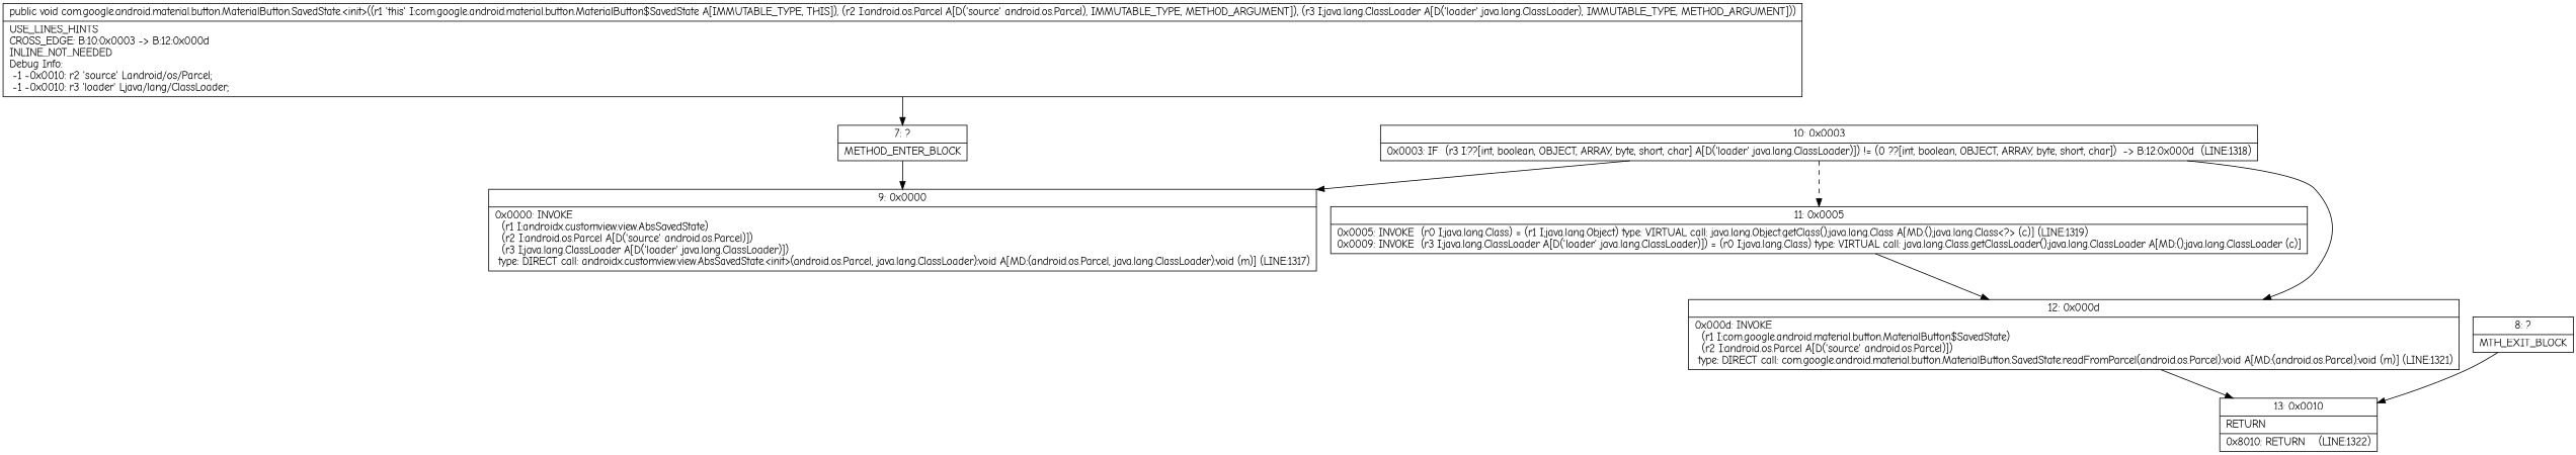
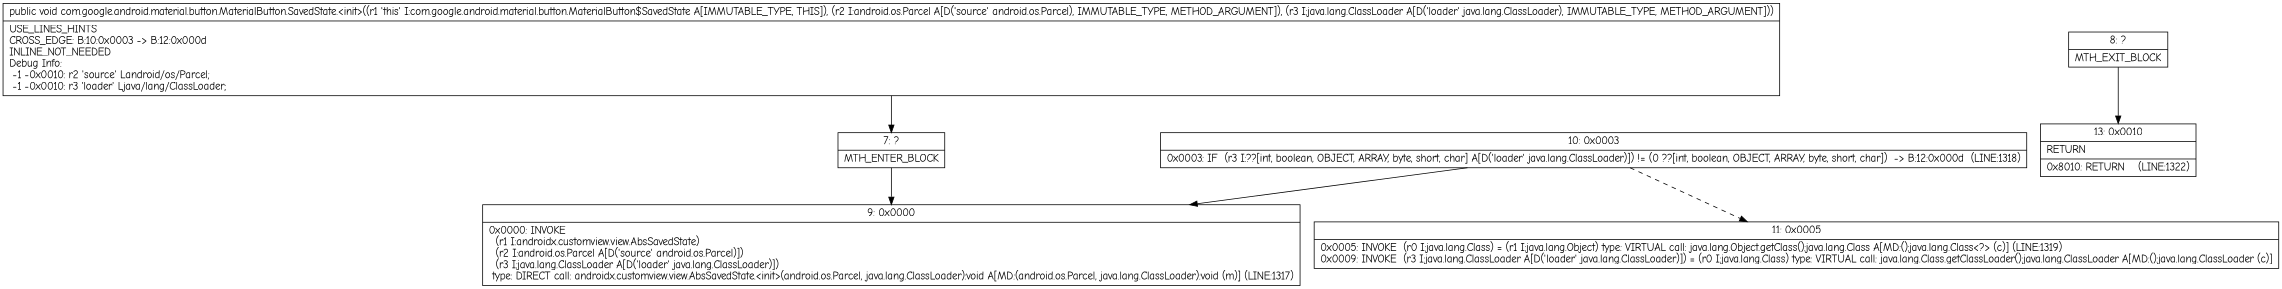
  digraph {
    fontname="Comic Neue"
    node [fontname="Comic Neue" shape=record]
    edge [fontname="Comic Neue"]
-   n1 [label="{7\:\ ?|METHOD_ENTER_BLOCK\l}"]
+   n1 [label="{7\:\ ?|MTH_ENTER_BLOCK\l}"]
    n2 [label="{9\:\ 0x0000|0x0000: INVOKE  \l  (r1 I:androidx.customview.view.AbsSavedState)\l  (r2 I:android.os.Parcel A[D('source' android.os.Parcel)])\l  (r3 I:java.lang.ClassLoader A[D('loader' java.lang.ClassLoader)])\l type: DIRECT call: androidx.customview.view.AbsSavedState.\<init\>(android.os.Parcel, java.lang.ClassLoader):void A[MD:(android.os.Parcel, java.lang.ClassLoader):void (m)] (LINE:1317)\l}"]
    n3 [label="{10\:\ 0x0003|0x0003: IF  (r3 I:??[int, boolean, OBJECT, ARRAY, byte, short, char] A[D('loader' java.lang.ClassLoader)]) != (0 ??[int, boolean, OBJECT, ARRAY, byte, short, char])  \-\> B:12:0x000d  (LINE:1318)\l}"]
    n4 [label="{11\:\ 0x0005|0x0005: INVOKE  (r0 I:java.lang.Class) = (r1 I:java.lang.Object) type: VIRTUAL call: java.lang.Object.getClass():java.lang.Class A[MD:():java.lang.Class\<?\> (c)] (LINE:1319)\l0x0009: INVOKE  (r3 I:java.lang.ClassLoader A[D('loader' java.lang.ClassLoader)]) = (r0 I:java.lang.Class) type: VIRTUAL call: java.lang.Class.getClassLoader():java.lang.ClassLoader A[MD:():java.lang.ClassLoader (c)]\l}"]
-   n5 [label="{12\:\ 0x000d|0x000d: INVOKE  \l  (r1 I:com.google.android.material.button.MaterialButton$SavedState)\l  (r2 I:android.os.Parcel A[D('source' android.os.Parcel)])\l type: DIRECT call: com.google.android.material.button.MaterialButton.SavedState.readFromParcel(android.os.Parcel):void A[MD:(android.os.Parcel):void (m)] (LINE:1321)\l}"]
    n6 [label="{13\:\ 0x0010|RETURN\l|0x8010: RETURN    (LINE:1322)\l}"]
    n7 [label="{8\:\ ?|MTH_EXIT_BLOCK\l}"]
    n8 [label="{public void com.google.android.material.button.MaterialButton.SavedState.\<init\>((r1 'this' I:com.google.android.material.button.MaterialButton$SavedState A[IMMUTABLE_TYPE, THIS]), (r2 I:android.os.Parcel A[D('source' android.os.Parcel), IMMUTABLE_TYPE, METHOD_ARGUMENT]), (r3 I:java.lang.ClassLoader A[D('loader' java.lang.ClassLoader), IMMUTABLE_TYPE, METHOD_ARGUMENT]))  | USE_LINES_HINTS\lCROSS_EDGE: B:10:0x0003 \-\> B:12:0x000d\lINLINE_NOT_NEEDED\lDebug Info:\l  \-1 \-0x0010: r2 'source' Landroid\/os\/Parcel;\l  \-1 \-0x0010: r3 'loader' Ljava\/lang\/ClassLoader;\l}"]
    n1 -> n2
    n3 -> n2
    n3 -> n4 [style=dashed]
-   n3 -> n5
-   n4 -> n5
-   n5 -> n6
    n7 -> n6
    n8 -> n1
  }
